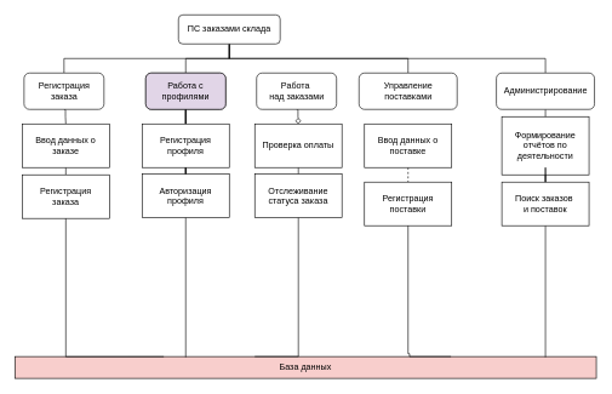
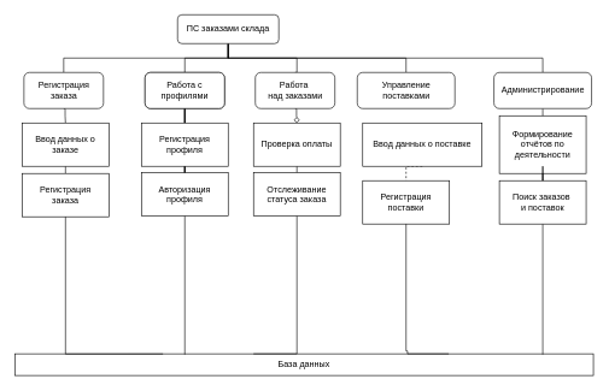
  <mxCell id="0" />
  <mxCell id="1" parent="0" />
  <mxCell id="2" style="edgeStyle=orthogonalEdgeStyle;rounded=0;orthogonalLoop=1;jettySize=auto;html=1;entryX=0.5;entryY=0;entryDx=0;entryDy=0;endArrow=none;endFill=0;" parent="1" source="7" target="8" edge="1"><mxGeometry relative="1" as="geometry"><Array as="points"><mxPoint x="315" y="80" /><mxPoint x="561" y="80" /></Array></mxGeometry></mxCell>
+ <mxCell id="3" style="edgeStyle=orthogonalEdgeStyle;rounded=0;orthogonalLoop=1;jettySize=auto;html=1;entryX=0.5;entryY=0;entryDx=0;entryDy=0;endArrow=none;endFill=0;" parent="1" source="7" target="12" edge="1"><mxGeometry relative="1" as="geometry"><Array as="points"><mxPoint x="315" y="80" /><mxPoint x="410" y="80" /><mxPoint x="410" y="100" /></Array></mxGeometry></mxCell>
  <mxCell id="4" style="edgeStyle=orthogonalEdgeStyle;rounded=0;orthogonalLoop=1;jettySize=auto;html=1;entryX=0.5;entryY=0;entryDx=0;entryDy=0;endArrow=none;endFill=0;" parent="1" source="7" target="10" edge="1"><mxGeometry relative="1" as="geometry"><Array as="points"><mxPoint x="315" y="80" /><mxPoint x="750" y="80" /></Array></mxGeometry></mxCell>
  <mxCell id="5" style="edgeStyle=orthogonalEdgeStyle;rounded=0;orthogonalLoop=1;jettySize=auto;html=1;entryX=0.5;entryY=0;entryDx=0;entryDy=0;endArrow=none;endFill=0;" parent="1" source="7" target="25" edge="1"><mxGeometry relative="1" as="geometry"><Array as="points"><mxPoint x="315" y="80" /><mxPoint x="255" y="80" /></Array></mxGeometry></mxCell>
  <mxCell id="6" style="edgeStyle=orthogonalEdgeStyle;rounded=0;orthogonalLoop=1;jettySize=auto;html=1;entryX=0.5;entryY=0;entryDx=0;entryDy=0;endArrow=none;endFill=0;" parent="1" source="7" target="30" edge="1"><mxGeometry relative="1" as="geometry"><Array as="points"><mxPoint x="315" y="80" /><mxPoint x="87" y="80" /></Array></mxGeometry></mxCell>
  <mxCell id="7" value="ПС заказами склада" style="rounded=1;whiteSpace=wrap;html=1;" parent="1" vertex="1"><mxGeometry x="245" y="20" width="140" height="40" as="geometry" /></mxCell>
  <mxCell id="8" value="Управление поставками" style="rounded=1;whiteSpace=wrap;html=1;" parent="1" vertex="1"><mxGeometry x="493.5" y="100" width="135" height="50" as="geometry" /></mxCell>
  <mxCell id="9" style="edgeStyle=orthogonalEdgeStyle;rounded=0;orthogonalLoop=1;jettySize=auto;html=1;entryX=0.5;entryY=0;entryDx=0;entryDy=0;endArrow=none;endFill=0;" parent="1" source="10" edge="1"><mxGeometry relative="1" as="geometry"><mxPoint x="750" y="170" as="targetPoint" /></mxGeometry></mxCell>
  <mxCell id="10" value="Администрирование" style="rounded=1;whiteSpace=wrap;html=1;" parent="1" vertex="1"><mxGeometry x="682.5" y="100" width="135" height="50" as="geometry" /></mxCell>
  <mxCell id="11" style="edgeStyle=orthogonalEdgeStyle;rounded=0;orthogonalLoop=1;jettySize=auto;html=1;exitX=0.5;exitY=1;exitDx=0;exitDy=0;entryX=0.5;entryY=0;entryDx=0;entryDy=0;endArrow=diamond;endFill=0;" parent="1" source="12" target="17" edge="1"><mxGeometry relative="1" as="geometry"><Array as="points"><mxPoint x="409.51" y="150" /><mxPoint x="409.51" y="160" /></Array><mxPoint x="485" y="150" as="sourcePoint" /></mxGeometry></mxCell>
  <mxCell id="12" value="Работа&amp;nbsp;&lt;div&gt;над заказами&lt;/div&gt;" style="rounded=1;whiteSpace=wrap;html=1;" parent="1" vertex="1"><mxGeometry x="352.51" y="100" width="110" height="50" as="geometry" /></mxCell>
- <mxCell id="13" value="База данных" style="rounded=0;whiteSpace=wrap;html=1;fillColor=#f8cecc;" parent="1" vertex="1"><mxGeometry x="20" y="490" width="800" height="30" as="geometry" /></mxCell>
+ <mxCell id="13" value="База данных" style="rounded=0;whiteSpace=wrap;html=1;" parent="1" vertex="1"><mxGeometry x="20" y="490" width="800" height="30" as="geometry" /></mxCell>
  <mxCell id="14" style="edgeStyle=orthogonalEdgeStyle;rounded=0;orthogonalLoop=1;jettySize=auto;html=1;exitX=0.5;exitY=1;exitDx=0;exitDy=0;entryX=0.5;entryY=0;entryDx=0;entryDy=0;endArrow=none;endFill=0;" parent="1" edge="1"><mxGeometry relative="1" as="geometry"><mxPoint x="750" y="230" as="sourcePoint" /><mxPoint x="750" y="239" as="targetPoint" /></mxGeometry></mxCell>
  <mxCell id="15" value="Формирование отчётов по деятельности" style="rounded=0;whiteSpace=wrap;html=1;" parent="1" vertex="1"><mxGeometry x="690" y="160" width="120" height="80" as="geometry" /></mxCell>
  <mxCell id="16" style="edgeStyle=orthogonalEdgeStyle;rounded=0;orthogonalLoop=1;jettySize=auto;html=1;exitX=0.5;exitY=1;exitDx=0;exitDy=0;entryX=0.5;entryY=0;entryDx=0;entryDy=0;endArrow=none;endFill=0;" parent="1" source="17" target="18" edge="1"><mxGeometry relative="1" as="geometry" /></mxCell>
  <mxCell id="17" value="Проверка оплаты" style="rounded=0;whiteSpace=wrap;html=1;" parent="1" vertex="1"><mxGeometry x="350" y="170" width="120" height="60" as="geometry" /></mxCell>
  <mxCell id="18" value="Отслеживание статуса заказа" style="rounded=0;whiteSpace=wrap;html=1;" parent="1" vertex="1"><mxGeometry x="350" y="239" width="120" height="60" as="geometry" /></mxCell>
  <mxCell id="19" style="edgeStyle=orthogonalEdgeStyle;rounded=0;orthogonalLoop=1;jettySize=auto;html=1;endArrow=none;endFill=0;exitX=0.5;exitY=1;exitDx=0;exitDy=0;" parent="1" source="18" edge="1"><mxGeometry relative="1" as="geometry"><mxPoint x="350" y="490" as="targetPoint" /><Array as="points"><mxPoint x="410" y="490" /></Array><mxPoint x="410" y="370" as="sourcePoint" /></mxGeometry></mxCell>
  <mxCell id="20" style="edgeStyle=orthogonalEdgeStyle;rounded=0;orthogonalLoop=1;jettySize=auto;html=1;exitX=0.5;exitY=1;exitDx=0;exitDy=0;entryX=0.5;entryY=0;entryDx=0;entryDy=0;endArrow=none;endFill=0;dashed=1;" parent="1" source="21" target="22" edge="1"><mxGeometry relative="1" as="geometry" /></mxCell>
- <mxCell id="21" value="Ввод данных о поставке" style="rounded=0;whiteSpace=wrap;html=1;" parent="1" vertex="1"><mxGeometry x="501" y="170" width="120" height="60" as="geometry" /></mxCell>
+ <mxCell id="21" value="Ввод данных о поставке" style="rounded=0;whiteSpace=wrap;html=1;" parent="1" vertex="1"><mxGeometry x="501" y="170" width="165" height="60" as="geometry" /></mxCell>
  <mxCell id="22" value="Регистрация&lt;div&gt;поставки&lt;/div&gt;" style="rounded=0;whiteSpace=wrap;html=1;" parent="1" vertex="1"><mxGeometry x="501" y="250" width="120" height="60" as="geometry" /></mxCell>
  <mxCell id="23" style="edgeStyle=orthogonalEdgeStyle;rounded=0;orthogonalLoop=1;jettySize=auto;html=1;endArrow=none;endFill=0;entryX=0.75;entryY=0;entryDx=0;entryDy=0;" parent="1" source="22" target="13" edge="1"><mxGeometry relative="1" as="geometry"><mxPoint x="510" y="486" as="targetPoint" /><Array as="points"><mxPoint x="561" y="486" /><mxPoint x="563" y="486" /><mxPoint x="563" y="490" /></Array></mxGeometry></mxCell>
  <mxCell id="24" style="edgeStyle=orthogonalEdgeStyle;rounded=0;orthogonalLoop=1;jettySize=auto;html=1;endArrow=none;endFill=0;" parent="1" source="39" edge="1"><mxGeometry relative="1" as="geometry"><Array as="points"><mxPoint x="750" y="491" /></Array><mxPoint x="750" y="491" as="targetPoint" /></mxGeometry></mxCell>
  <mxCell id="25" value="Отслеживание статуса заказа" style="rounded=1;whiteSpace=wrap;html=1;" parent="1" vertex="1"><mxGeometry x="200" y="100" width="110" height="50" as="geometry" /></mxCell>
  <mxCell id="26" style="edgeStyle=orthogonalEdgeStyle;rounded=0;orthogonalLoop=1;jettySize=auto;html=1;endArrow=none;endFill=0;" parent="1" source="27" target="37" edge="1"><mxGeometry relative="1" as="geometry" /></mxCell>
- <mxCell id="27" value="Работа с профилями" style="rounded=1;whiteSpace=wrap;html=1;fillColor=#e1d5e7;" parent="1" vertex="1"><mxGeometry x="200" y="100" width="110" height="50" as="geometry" /></mxCell>
+ <mxCell id="27" value="Работа с профилями" style="rounded=1;whiteSpace=wrap;html=1;" parent="1" vertex="1"><mxGeometry x="200" y="100" width="110" height="50" as="geometry" /></mxCell>
  <mxCell id="28" style="edgeStyle=orthogonalEdgeStyle;rounded=0;orthogonalLoop=1;jettySize=auto;html=1;endArrow=none;endFill=0;" parent="1" source="36" target="37" edge="1"><mxGeometry relative="1" as="geometry" /></mxCell>
  <mxCell id="29" style="edgeStyle=orthogonalEdgeStyle;rounded=0;orthogonalLoop=1;jettySize=auto;html=1;exitX=0.5;exitY=1;exitDx=0;exitDy=0;entryX=0.5;entryY=0;entryDx=0;entryDy=0;endArrow=none;endFill=0;" parent="1" source="30" target="32" edge="1"><mxGeometry relative="1" as="geometry"><Array as="points"><mxPoint x="89.51" y="150" /><mxPoint x="89.51" y="160" /></Array><mxPoint x="165" y="150" as="sourcePoint" /></mxGeometry></mxCell>
  <mxCell id="30" value="Регистрация&lt;div&gt;заказа&lt;/div&gt;" style="rounded=1;whiteSpace=wrap;html=1;" parent="1" vertex="1"><mxGeometry x="32.51" y="100" width="110" height="50" as="geometry" /></mxCell>
  <mxCell id="31" style="edgeStyle=orthogonalEdgeStyle;rounded=0;orthogonalLoop=1;jettySize=auto;html=1;exitX=0.5;exitY=1;exitDx=0;exitDy=0;entryX=0.5;entryY=0;entryDx=0;entryDy=0;endArrow=none;endFill=0;" parent="1" source="32" target="33" edge="1"><mxGeometry relative="1" as="geometry" /></mxCell>
  <mxCell id="32" value="Ввод данных о заказе" style="rounded=0;whiteSpace=wrap;html=1;" parent="1" vertex="1"><mxGeometry x="30" y="170" width="120" height="60" as="geometry" /></mxCell>
  <mxCell id="33" value="Регистрация&lt;div&gt;заказа&lt;/div&gt;" style="rounded=0;whiteSpace=wrap;html=1;" parent="1" vertex="1"><mxGeometry x="30" y="240" width="120" height="60" as="geometry" /></mxCell>
  <mxCell id="34" style="edgeStyle=orthogonalEdgeStyle;rounded=0;orthogonalLoop=1;jettySize=auto;html=1;endArrow=none;endFill=0;" parent="1" source="25" edge="1"><mxGeometry relative="1" as="geometry"><Array as="points"><mxPoint x="255" y="491" /></Array><mxPoint x="255" y="491" as="targetPoint" /></mxGeometry></mxCell>
  <mxCell id="35" style="edgeStyle=orthogonalEdgeStyle;rounded=0;orthogonalLoop=1;jettySize=auto;html=1;entryX=0.256;entryY=0.005;entryDx=0;entryDy=0;entryPerimeter=0;endArrow=none;endFill=0;exitX=0.5;exitY=1;exitDx=0;exitDy=0;" parent="1" source="33" target="13" edge="1"><mxGeometry relative="1" as="geometry"><mxPoint x="90" y="370" as="sourcePoint" /><Array as="points"><mxPoint x="90" y="490" /></Array></mxGeometry></mxCell>
  <mxCell id="36" value="Авторизация профиля" style="rounded=0;whiteSpace=wrap;html=1;" parent="1" vertex="1"><mxGeometry x="195" y="239" width="120" height="60" as="geometry" /></mxCell>
  <mxCell id="37" value="Регистрация профиля" style="rounded=0;whiteSpace=wrap;html=1;" parent="1" vertex="1"><mxGeometry x="195" y="170" width="120" height="60" as="geometry" /></mxCell>
  <mxCell id="38" value="" style="edgeStyle=orthogonalEdgeStyle;rounded=0;orthogonalLoop=1;jettySize=auto;html=1;endArrow=none;endFill=0;" parent="1" source="15" target="39" edge="1"><mxGeometry relative="1" as="geometry"><Array as="points" /><mxPoint x="750" y="491" as="targetPoint" /><mxPoint x="750" y="240" as="sourcePoint" /></mxGeometry></mxCell>
  <mxCell id="39" value="Поиск заказов&amp;nbsp;&lt;div&gt;и поставок&lt;/div&gt;" style="rounded=0;whiteSpace=wrap;html=1;" parent="1" vertex="1"><mxGeometry x="690" y="250" width="120" height="60" as="geometry" /></mxCell>
